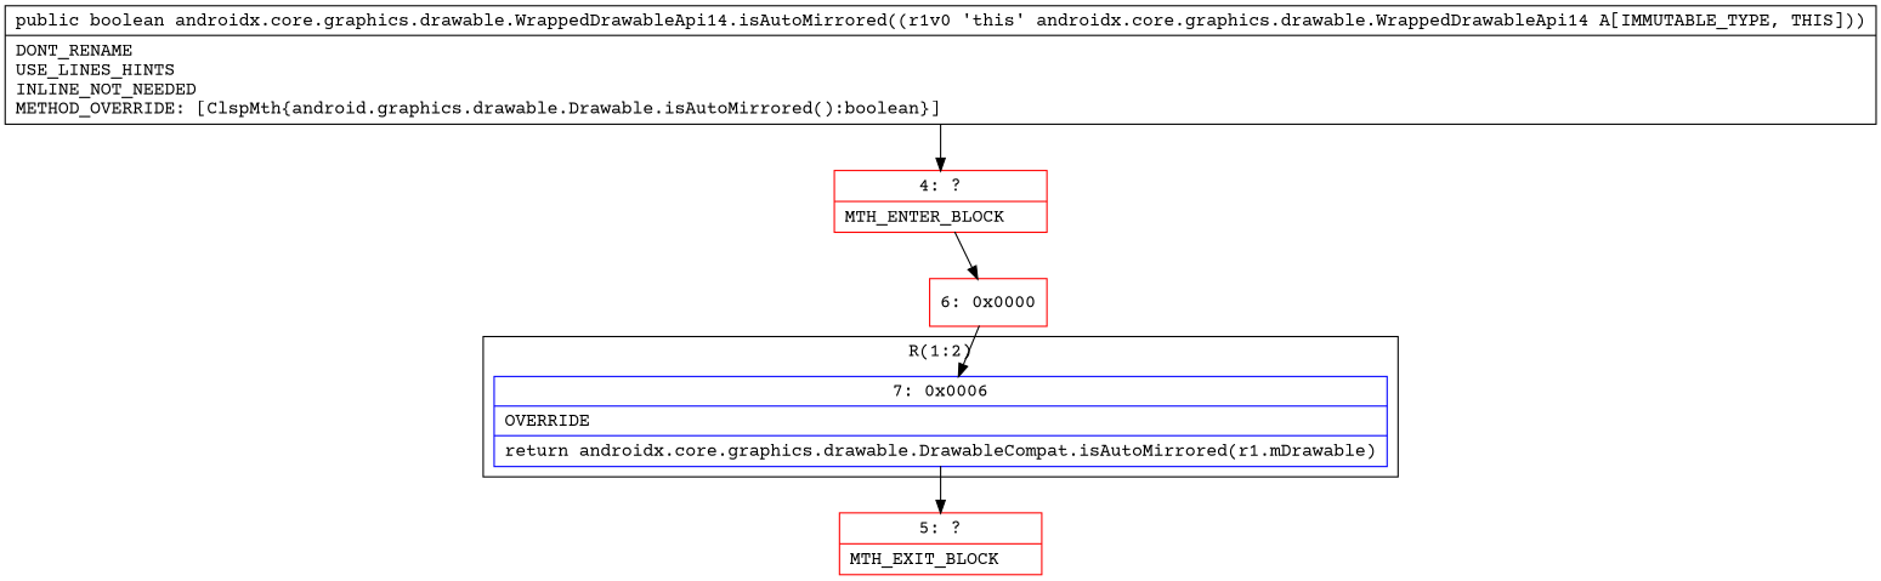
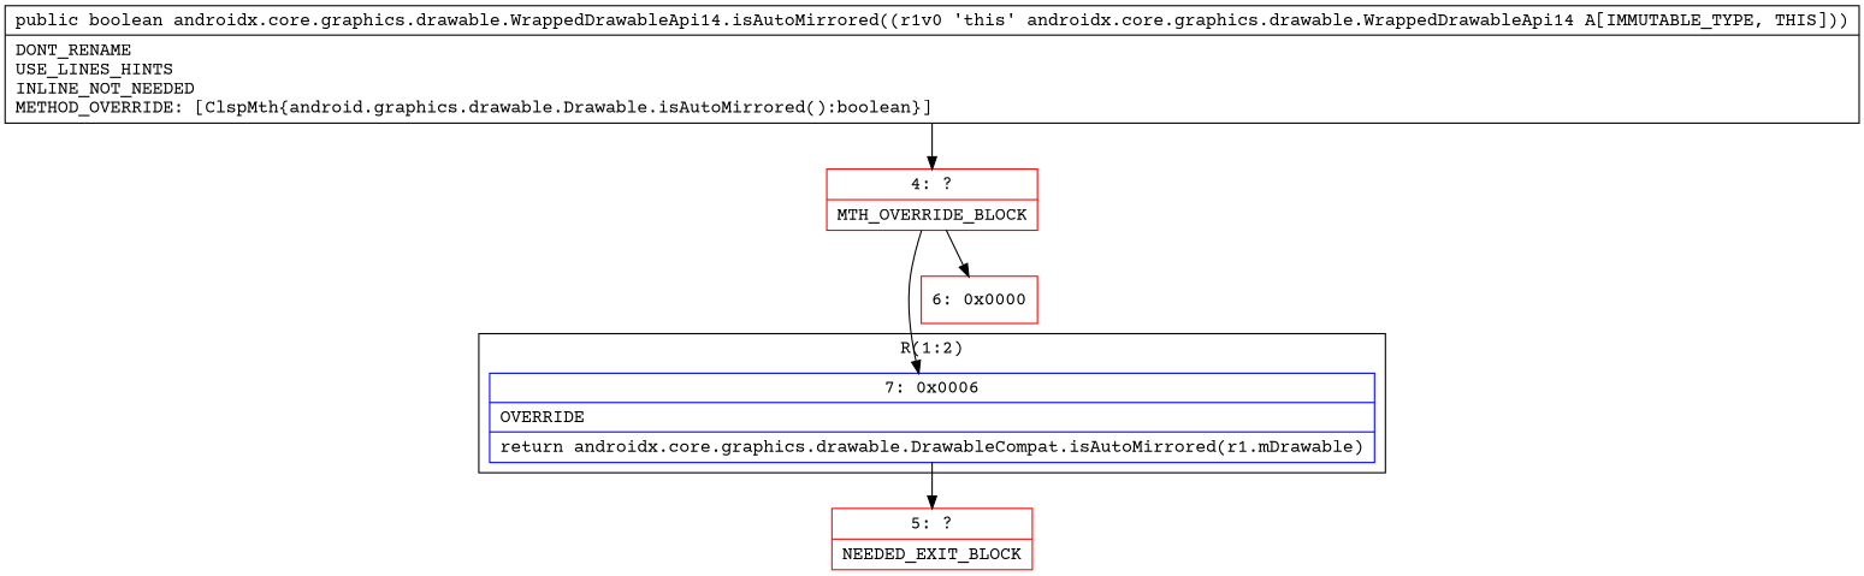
  digraph {
    fontname="Courier Prime"
    node [color=red fontname="Courier Prime" shape=record]
    edge [fontname="Courier Prime"]
    n1 [color=blue label="{7\:\ 0x0006|OVERRIDE\l|return androidx.core.graphics.drawable.DrawableCompat.isAutoMirrored(r1.mDrawable)\l}"]
-   n2 [label="{5\:\ ?|MTH_EXIT_BLOCK\l}"]
-   n3 [label="{4\:\ ?|MTH_ENTER_BLOCK\l}"]
+   n2 [label="{5\:\ ?|NEEDED_EXIT_BLOCK\l}"]
+   n3 [label="{4\:\ ?|MTH_OVERRIDE_BLOCK\l}"]
    n4 [label="{6\:\ 0x0000}"]
    n5 [label="{public boolean androidx.core.graphics.drawable.WrappedDrawableApi14.isAutoMirrored((r1v0 'this' androidx.core.graphics.drawable.WrappedDrawableApi14 A[IMMUTABLE_TYPE, THIS]))  | DONT_RENAME\lUSE_LINES_HINTS\lINLINE_NOT_NEEDED\lMETHOD_OVERRIDE: [ClspMth\{android.graphics.drawable.Drawable.isAutoMirrored():boolean\}]\l}" color=""]
    subgraph cluster_1 {
      label="R(1:2)"
      n1
    }
    n1 -> n2
    n3 -> n4
-   n4 -> n1
+   n3 -> n1
    n5 -> n3
  }
